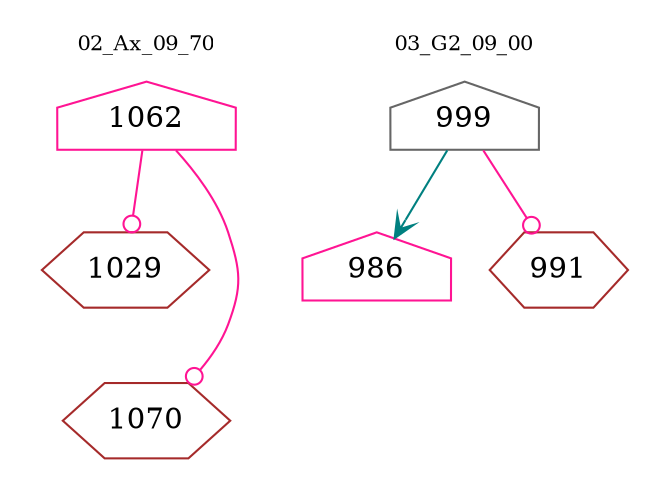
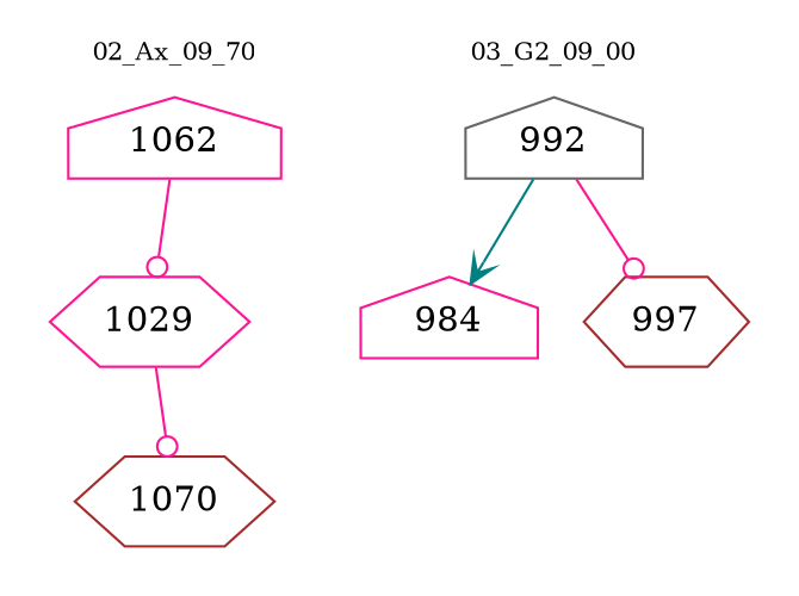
  digraph {
    node [color=deeppink shape=house]
    edge [arrowhead=odot color=deeppink]
    n1 [label=1062]
-   n2 [color=brown label=1029 shape=hexagon]
+   n2 [label=1029 shape=hexagon]
    n3 [color=brown label=1070 shape=hexagon]
-   n4 [color=gray40 label=999]
-   n5 [label=986]
-   n6 [color=brown label=991 shape=hexagon]
+   n4 [color=gray40 label=992]
+   n5 [label=984]
+   n6 [color=brown label=997 shape=hexagon]
    subgraph cluster_1 {
      color=white
      fontsize=10
      label="02_Ax_09_70"
      n1
      n2
      n3
    }
    subgraph cluster_2 {
      color=white
      fontsize=10
      label="03_G2_09_00"
      n4
      n5
      n6
    }
    n1 -> n2
-   n1 -> n3
+   n2 -> n3
    n4 -> n5 [arrowhead=vee color=teal]
    n4 -> n6
  }
